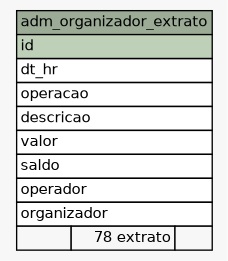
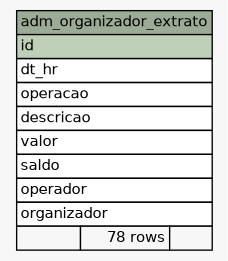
  digraph {
    bgcolor="#f7f7f7"
    fontname=Helvetica
    fontsize=11
    nodesep=0.18
    rankdir=RL
    ranksep=0.46
-   n1 [fontname=Helvetica fontsize=11 label=<     <TABLE BORDER="0" CELLBORDER="1" CELLSPACING="0" BGCOLOR="#ffffff">       <TR><TD COLSPAN="3" BGCOLOR="#9bab96" ALIGN="CENTER">adm_organizador_extrato</TD></TR>       <TR><TD PORT="id" COLSPAN="3" BGCOLOR="#bed1b8" ALIGN="LEFT">id</TD></TR>       <TR><TD PORT="dt_hr" COLSPAN="3" ALIGN="LEFT">dt_hr</TD></TR>       <TR><TD PORT="operacao" COLSPAN="3" ALIGN="LEFT">operacao</TD></TR>       <TR><TD PORT="descricao" COLSPAN="3" ALIGN="LEFT">descricao</TD></TR>       <TR><TD PORT="valor" COLSPAN="3" ALIGN="LEFT">valor</TD></TR>       <TR><TD PORT="saldo" COLSPAN="3" ALIGN="LEFT">saldo</TD></TR>       <TR><TD PORT="operador" COLSPAN="3" ALIGN="LEFT">operador</TD></TR>       <TR><TD PORT="organizador" COLSPAN="3" ALIGN="LEFT">organizador</TD></TR>       <TR><TD ALIGN="LEFT" BGCOLOR="#f7f7f7">  </TD><TD ALIGN="RIGHT" BGCOLOR="#f7f7f7">78 extrato</TD><TD ALIGN="RIGHT" BGCOLOR="#f7f7f7">  </TD></TR>     </TABLE>> shape=plaintext]
+   n1 [fontname=Helvetica fontsize=11 label=<     <TABLE BORDER="0" CELLBORDER="1" CELLSPACING="0" BGCOLOR="#ffffff">       <TR><TD COLSPAN="3" BGCOLOR="#9bab96" ALIGN="CENTER">adm_organizador_extrato</TD></TR>       <TR><TD PORT="id" COLSPAN="3" BGCOLOR="#bed1b8" ALIGN="LEFT">id</TD></TR>       <TR><TD PORT="dt_hr" COLSPAN="3" ALIGN="LEFT">dt_hr</TD></TR>       <TR><TD PORT="operacao" COLSPAN="3" ALIGN="LEFT">operacao</TD></TR>       <TR><TD PORT="descricao" COLSPAN="3" ALIGN="LEFT">descricao</TD></TR>       <TR><TD PORT="valor" COLSPAN="3" ALIGN="LEFT">valor</TD></TR>       <TR><TD PORT="saldo" COLSPAN="3" ALIGN="LEFT">saldo</TD></TR>       <TR><TD PORT="operador" COLSPAN="3" ALIGN="LEFT">operador</TD></TR>       <TR><TD PORT="organizador" COLSPAN="3" ALIGN="LEFT">organizador</TD></TR>       <TR><TD ALIGN="LEFT" BGCOLOR="#f7f7f7">  </TD><TD ALIGN="RIGHT" BGCOLOR="#f7f7f7">78 rows</TD><TD ALIGN="RIGHT" BGCOLOR="#f7f7f7">  </TD></TR>     </TABLE>> shape=plaintext]
  }
